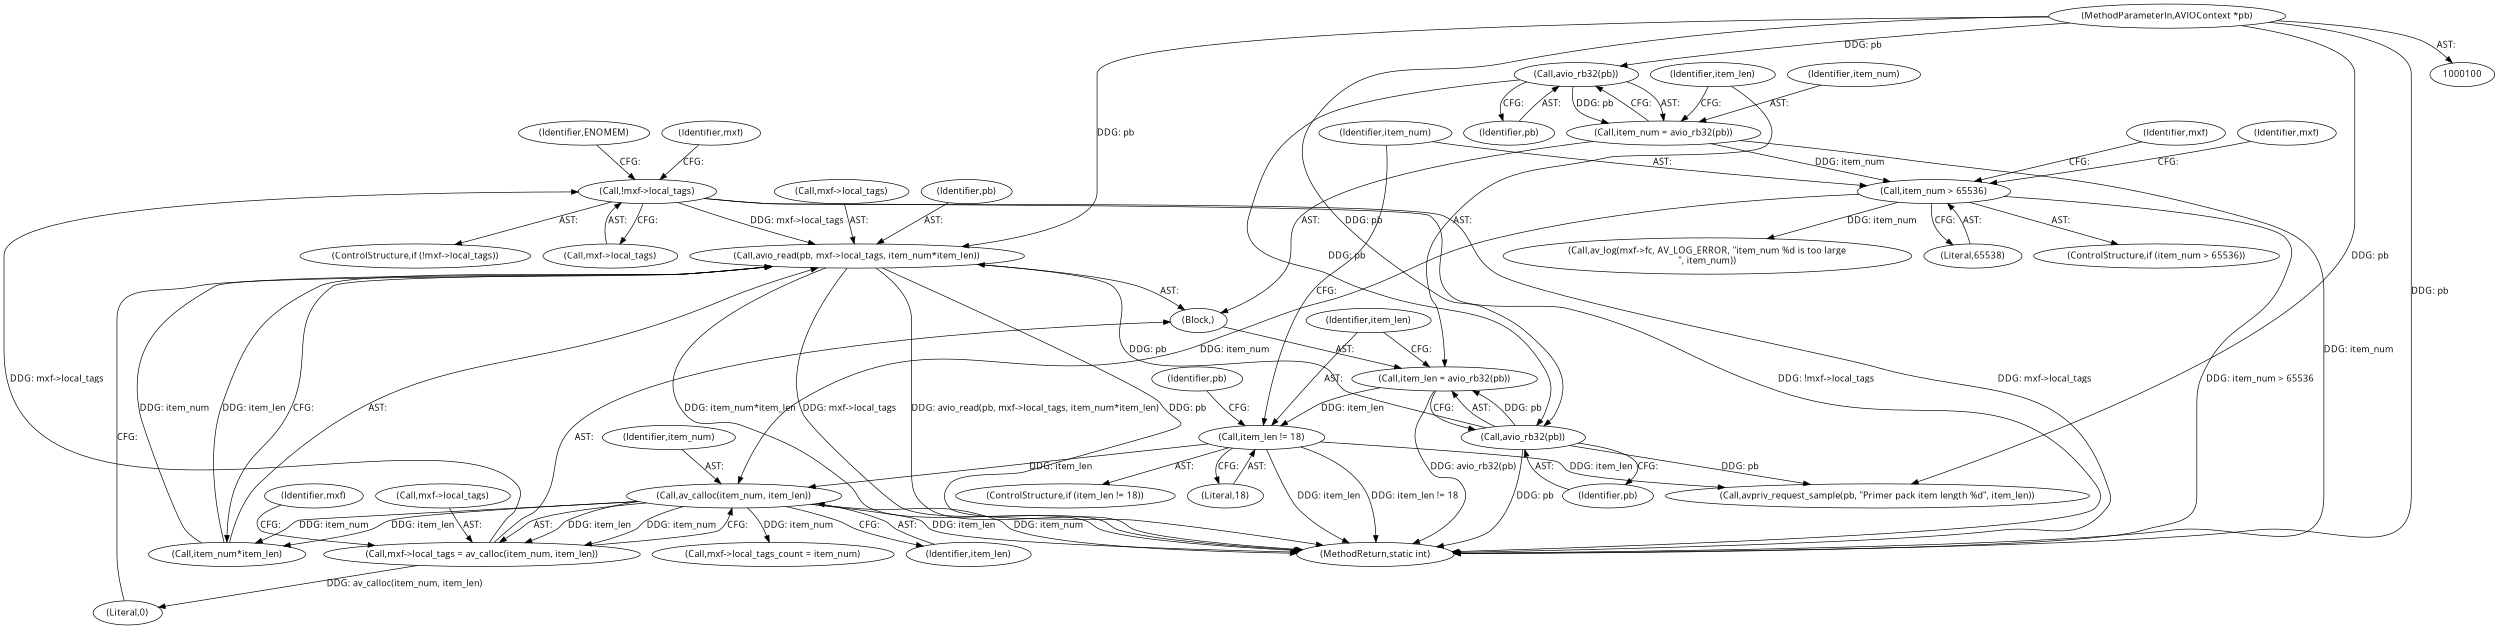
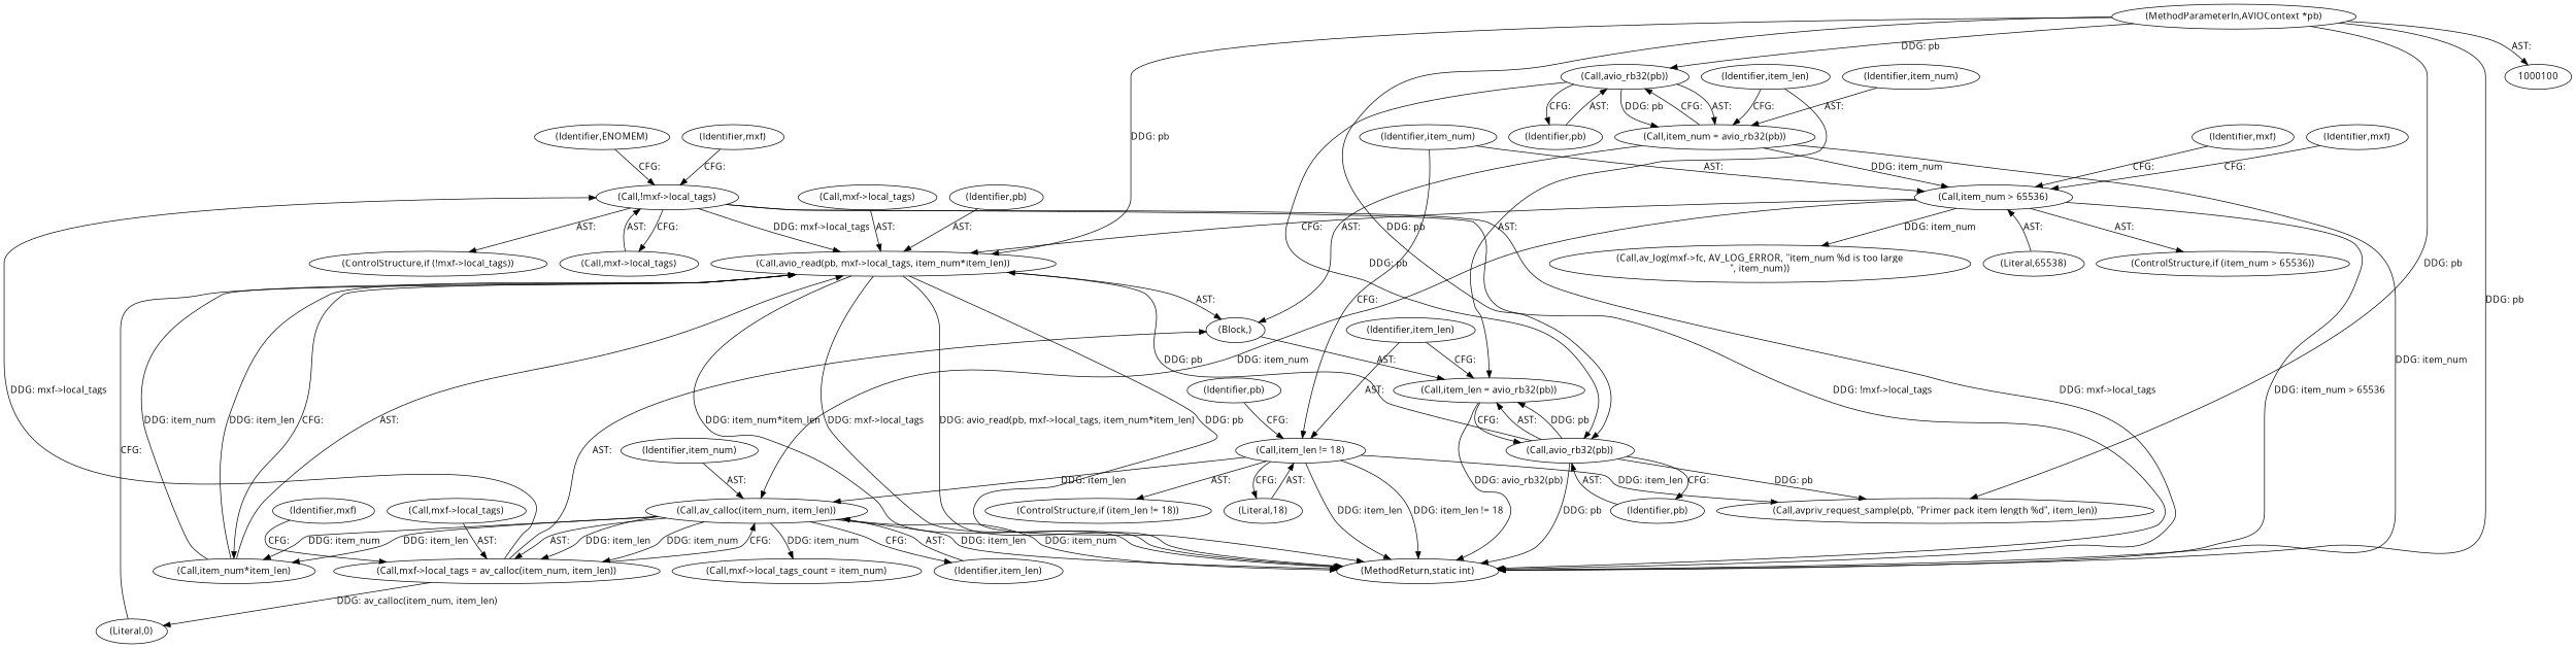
  digraph {
    fontname="Open Sans"
    node [fontname="Open Sans"]
    edge [fontname="Open Sans"]
    n1 [label="(Call,!mxf->local_tags)"]
    n2 [label="(Call,avio_read(pb, mxf->local_tags, item_num*item_len))"]
    n3 [label="(ControlStructure,if (!mxf->local_tags))"]
    n4 [label="(Call,mxf->local_tags)"]
    n5 [label="(MethodReturn,static int)"]
    n6 [label="(Block,)"]
    n7 [label="(Call,item_num*item_len)"]
    n8 [label="(Call,mxf->local_tags = av_calloc(item_num, item_len))"]
    n9 [label="(Call,av_calloc(item_num, item_len))"]
    n10 [label="(Literal,0)"]
    n11 [label="(Call,mxf->local_tags_count = item_num)"]
    n12 [label="(Identifier,item_len)"]
    n13 [label="(Call,item_len = avio_rb32(pb))"]
    n14 [label="(Call,item_num > 65536)"]
    n15 [label="(Call,av_log(mxf->fc, AV_LOG_ERROR, \"item_num %d is too large\n\", item_num))"]
    n16 [label="(Literal,65538)"]
    n17 [label="(ControlStructure,if (item_num > 65536))"]
    n18 [label="(Call,item_num = avio_rb32(pb))"]
    n19 [label="(Call,avio_rb32(pb))"]
    n20 [label="(Call,avio_rb32(pb))"]
    n21 [label="(Identifier,pb)"]
    n22 [label="(Call,avpriv_request_sample(pb, \"Primer pack item length %d\", item_len))"]
    n23 [label="(Identifier,pb)"]
    n24 [label="(MethodParameterIn,AVIOContext *pb)"]
    1000100
    n26 [label="(Call,item_len != 18)"]
    n27 [label="(Literal,18)"]
    n28 [label="(ControlStructure,if (item_len != 18))"]
    n29 [label="(Identifier,mxf)"]
    n30 [label="(Identifier,mxf)"]
    n31 [label="(Identifier,ENOMEM)"]
    n32 [label="(Identifier,mxf)"]
    n33 [label="(Identifier,item_num)"]
    n34 [label="(Call,mxf->local_tags)"]
    n35 [label="(Call,mxf->local_tags)"]
    n36 [label="(Identifier,pb)"]
    n37 [label="(Identifier,item_len)"]
    n38 [label="(Identifier,item_len)"]
    n39 [label="(Identifier,mxf)"]
    n40 [label="(Identifier,item_num)"]
    n41 [label="(Identifier,pb)"]
    n42 [label="(Identifier,item_num)"]
    n1 -> n2 [label="DDG: mxf->local_tags"]
    n1 -> n3 [label="AST: "]
    n1 -> n4 [label="CFG: "]
    n1 -> n5 [label="DDG: !mxf->local_tags"]
    n1 -> n5 [label="DDG: mxf->local_tags"]
    n2 -> n5 [label="DDG: mxf->local_tags"]
    n2 -> n5 [label="DDG: avio_read(pb, mxf->local_tags, item_num*item_len)"]
    n2 -> n5 [label="DDG: pb"]
    n2 -> n5 [label="DDG: item_num*item_len"]
    n2 -> n6 [label="AST: "]
    n2 -> n7 [label="CFG: "]
    n4 -> n1 [label="AST: "]
    n6 -> n13 [label="AST: "]
    n7 -> n2 [label="AST: "]
    n7 -> n2 [label="DDG: item_num"]
    n7 -> n2 [label="DDG: item_len"]
    n8 -> n1 [label="DDG: mxf->local_tags"]
    n8 -> n6 [label="AST: "]
    n8 -> n9 [label="CFG: "]
    n8 -> n10 [label="DDG: av_calloc(item_num, item_len)"]
    n9 -> n5 [label="DDG: item_num"]
    n9 -> n5 [label="DDG: item_len"]
    n9 -> n7 [label="DDG: item_num"]
    n9 -> n7 [label="DDG: item_len"]
    n9 -> n8 [label="AST: "]
    n9 -> n8 [label="DDG: item_num"]
    n9 -> n8 [label="DDG: item_len"]
    n9 -> n11 [label="DDG: item_num"]
    n9 -> n12 [label="CFG: "]
    n10 -> n2 [label="CFG: "]
    n12 -> n9 [label="AST: "]
    n13 -> n5 [label="DDG: avio_rb32(pb)"]
    n13 -> n20 [label="CFG: "]
-   n13 -> n26 [label="DDG: item_len"]
    n14 -> n5 [label="DDG: item_num > 65536"]
    n14 -> n9 [label="DDG: item_num"]
    n14 -> n15 [label="DDG: item_num"]
-   n14 -> n16 [label="CFG: "]
+   n14 -> n2 [label="CFG: "]
    n14 -> n17 [label="AST: "]
    n16 -> n14 [label="AST: "]
    n18 -> n5 [label="DDG: item_num"]
    n18 -> n6 [label="AST: "]
    n18 -> n14 [label="DDG: item_num"]
    n18 -> n19 [label="CFG: "]
    n19 -> n18 [label="AST: "]
    n19 -> n18 [label="DDG: pb"]
    n19 -> n20 [label="DDG: pb"]
    n19 -> n21 [label="CFG: "]
    n20 -> n2 [label="DDG: pb"]
    n20 -> n5 [label="DDG: pb"]
    n20 -> n13 [label="AST: "]
    n20 -> n13 [label="DDG: pb"]
    n20 -> n22 [label="DDG: pb"]
    n20 -> n23 [label="CFG: "]
    n21 -> n19 [label="AST: "]
    n23 -> n20 [label="AST: "]
    n24 -> n2 [label="DDG: pb"]
    n24 -> n5 [label="DDG: pb"]
    n24 -> n19 [label="DDG: pb"]
    n24 -> n20 [label="DDG: pb"]
    n24 -> n22 [label="DDG: pb"]
    n24 -> 1000100 [label="AST: "]
    n26 -> n5 [label="DDG: item_len"]
    n26 -> n5 [label="DDG: item_len != 18"]
    n26 -> n9 [label="DDG: item_len"]
    n26 -> n22 [label="DDG: item_len"]
    n26 -> n27 [label="CFG: "]
    n26 -> n28 [label="AST: "]
    n27 -> n26 [label="AST: "]
    n29 -> n14 [label="CFG: "]
    n30 -> n1 [label="CFG: "]
    n31 -> n1 [label="CFG: "]
    n32 -> n8 [label="CFG: "]
    n33 -> n18 [label="AST: "]
    n34 -> n8 [label="AST: "]
    n35 -> n2 [label="AST: "]
    n36 -> n2 [label="AST: "]
    n37 -> n13 [label="AST: "]
    n37 -> n18 [label="CFG: "]
    n38 -> n13 [label="CFG: "]
    n38 -> n26 [label="AST: "]
    n39 -> n14 [label="CFG: "]
    n40 -> n9 [label="AST: "]
    n41 -> n26 [label="CFG: "]
    n42 -> n14 [label="AST: "]
    n42 -> n26 [label="CFG: "]
  }
